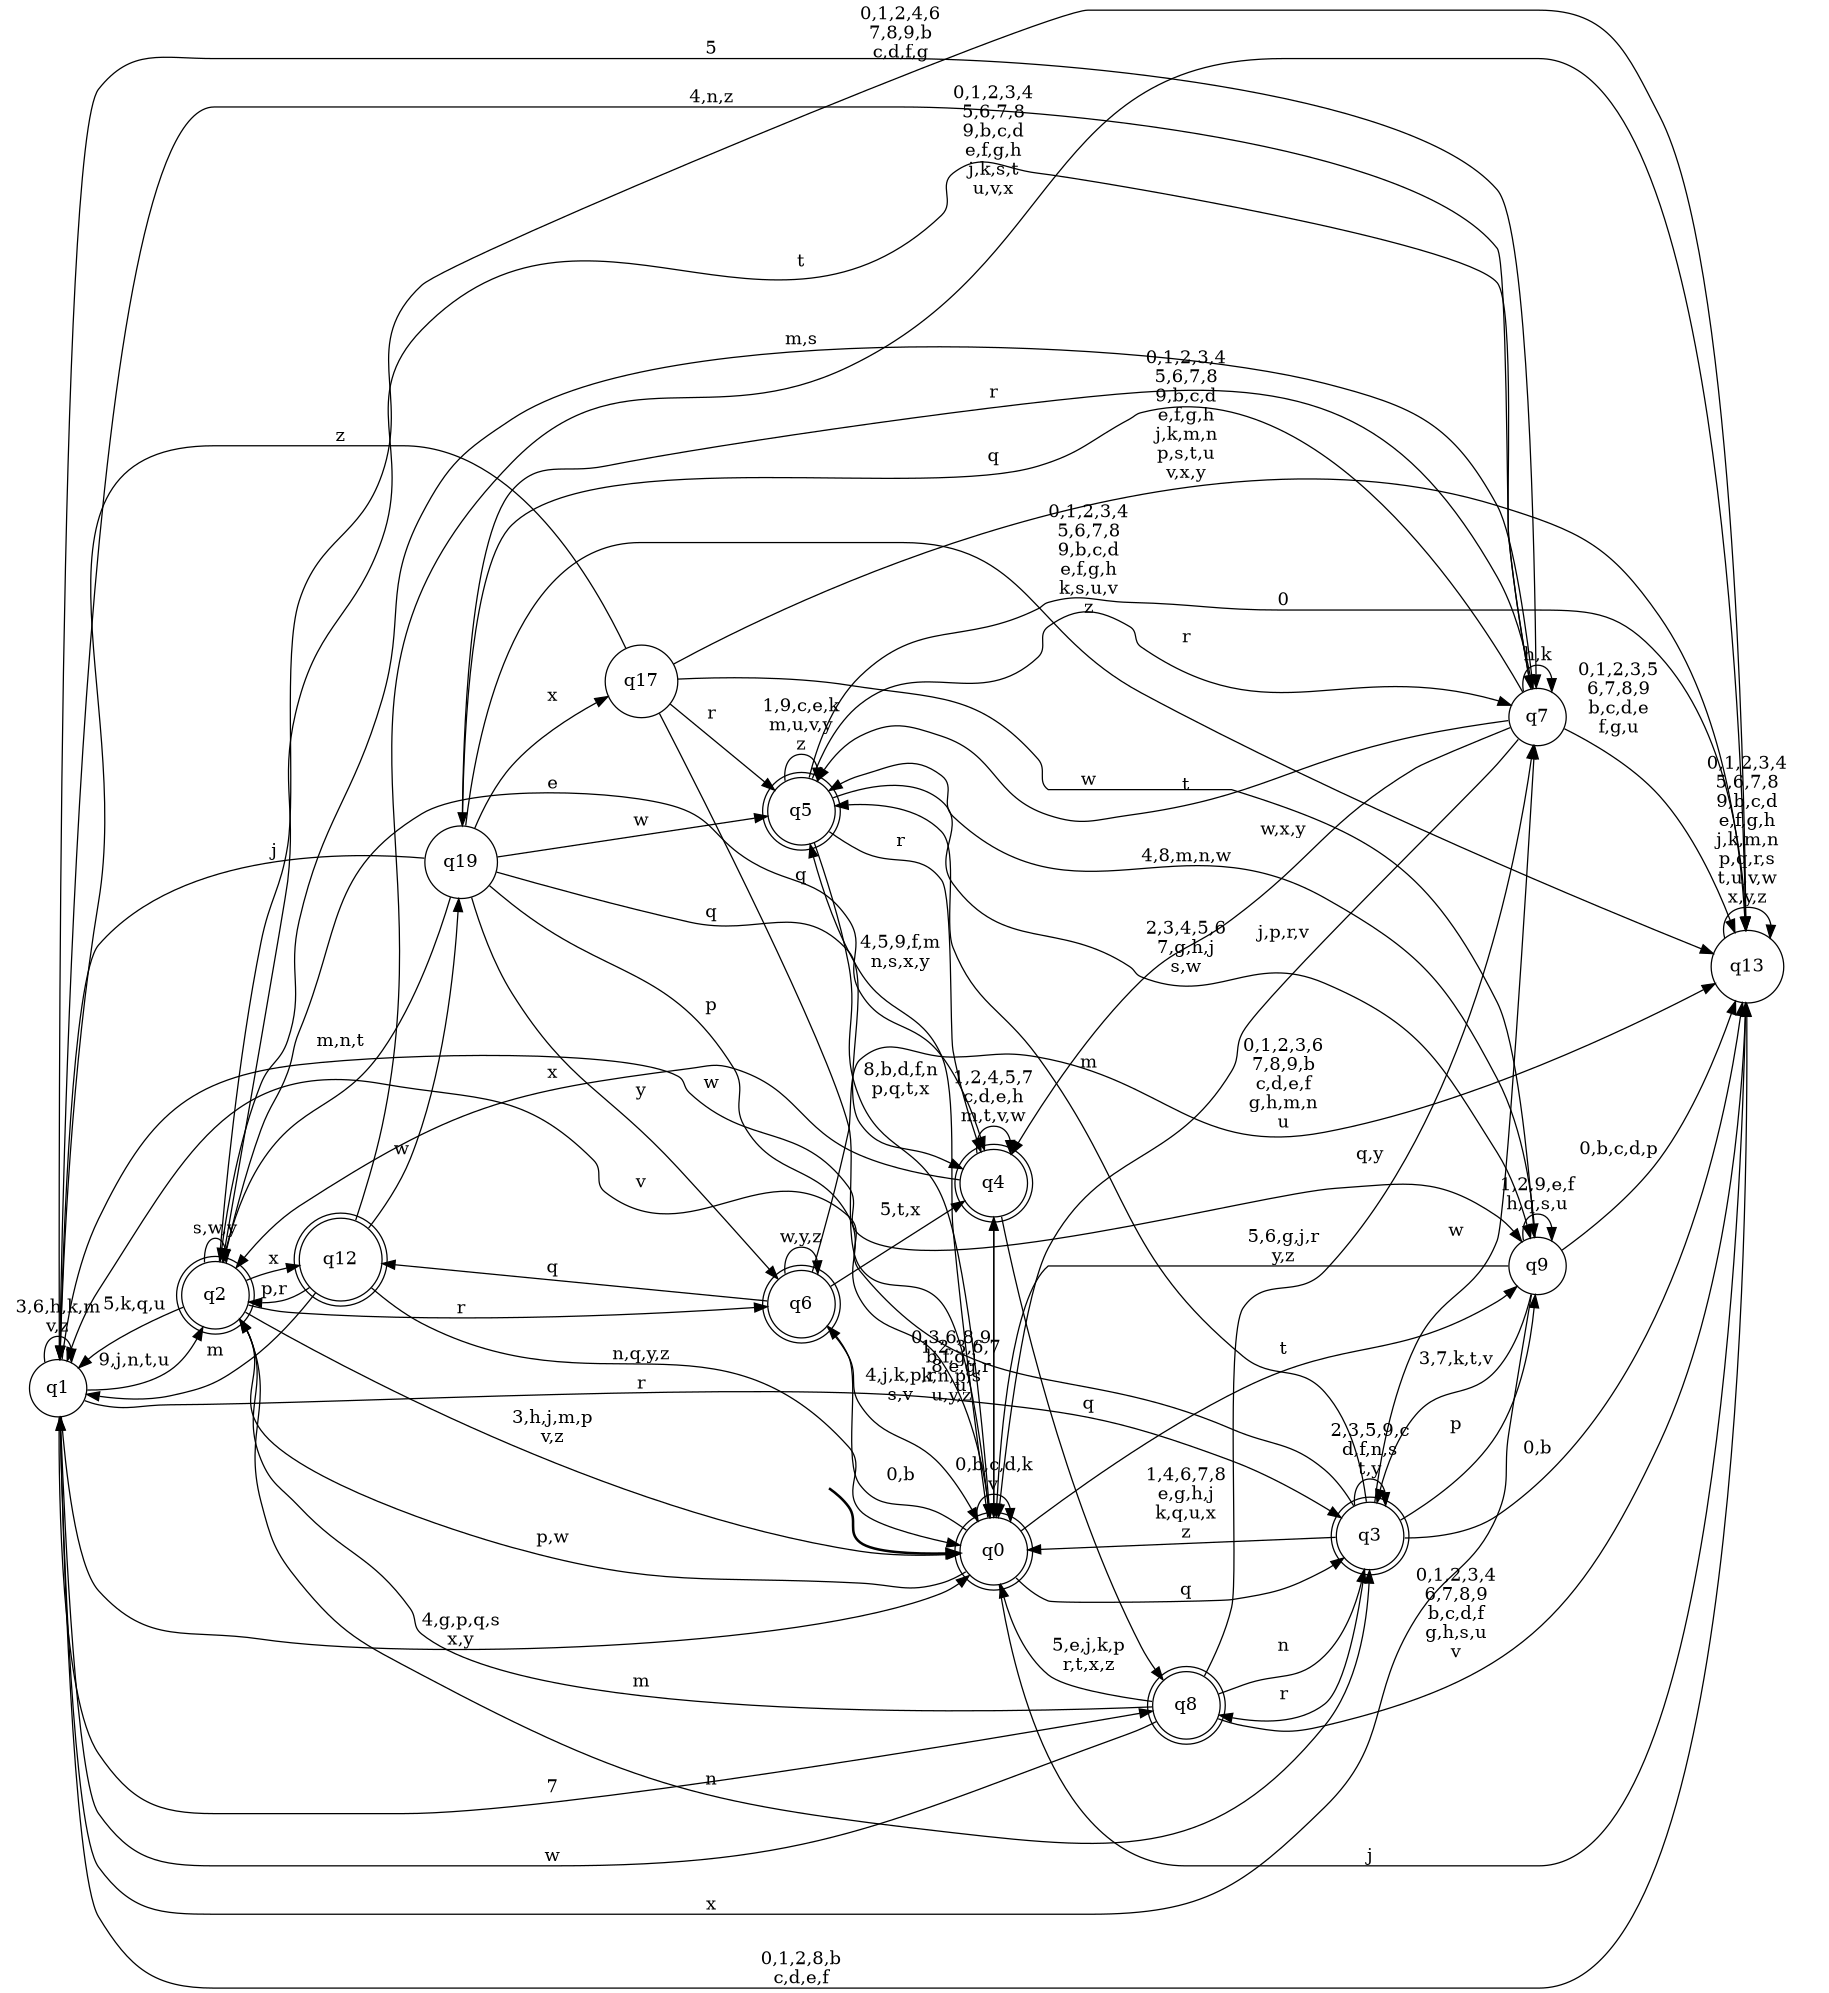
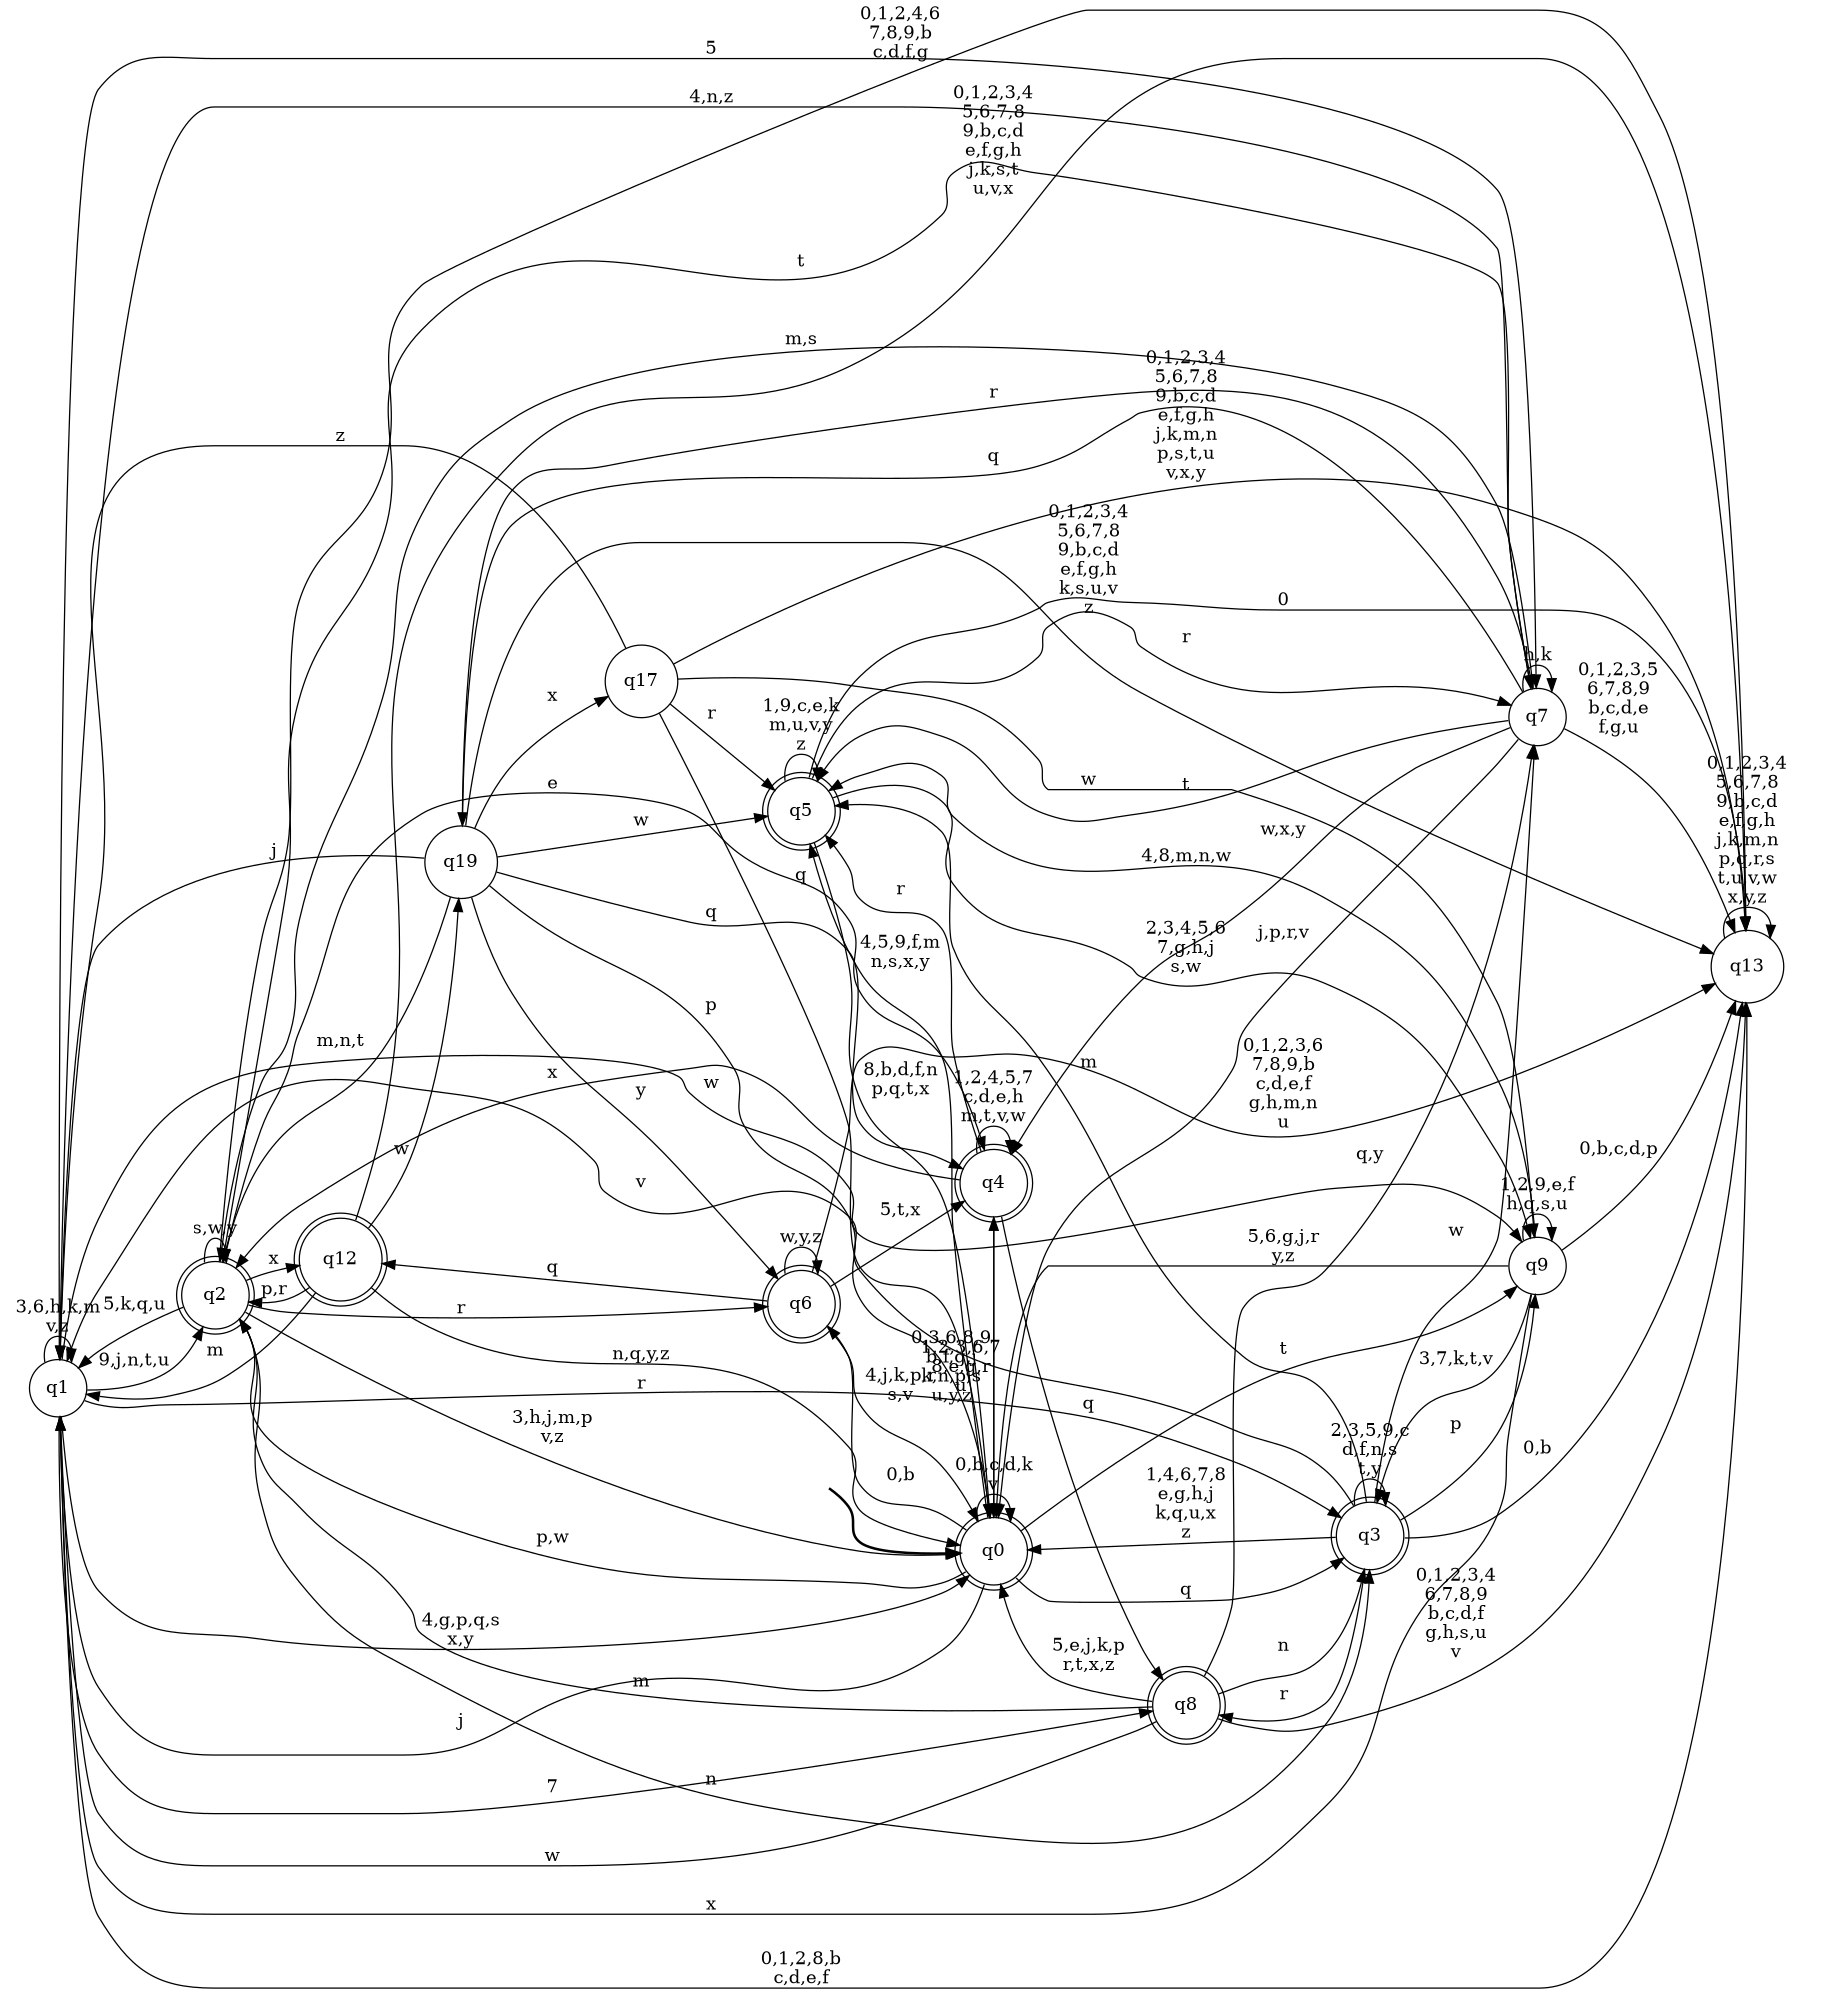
  digraph {
    rankdir=LR
    node [shape=doublecircle style="rounded,filled" color=black fillcolor=white]
    __start0 [height=0 shape=none style=invis width=0 color="" fillcolor=""]
    n2 [label=q0]
    n3 [label=q1 shape=circle style=filled]
    n4 [label=q2]
    n5 [label=q3]
    n6 [label=q4]
    n7 [label=q5]
    n8 [label=q6]
    n9 [label=q9 shape=circle style=filled]
    n10 [label=q7 shape=circle style=filled]
    n11 [label=q8]
    n12 [label=q13 shape=circle style=filled]
    n13 [label=q12]
    n14 [label=q19 shape=circle style=filled]
    n15 [label=q17 shape=circle style=filled]
    subgraph cluster_1 {
      nodesep=0.15
      ranksep=0.15
      style=invis
      __start0
      n2
    }
    __start0 -> n2 [penwidth=2]
    n2 -> n2 [label="0,b,c,d,k\nv"]
-   n2 -> n12 [label=j]
+   n2 -> n3 [label=j]
    n2 -> n4 [label="p,w"]
    n2 -> n5 [label=q]
    n2 -> n6 [label="1,2,3,6,7\n8,e,g,r\nu"]
    n2 -> n7 [label="4,5,9,f,m\nn,s,x,y"]
    n2 -> n8 [label="0,b"]
    n2 -> n9 [label=t]
    n3 -> n2 [label="4,g,p,q,s\nx,y"]
    n3 -> n3 [label="3,6,h,k,m\nv,z"]
    n3 -> n4 [label="9,j,n,t,u"]
    n3 -> n5 [label=r]
    n3 -> n9 [label=w]
    n3 -> n10 [label=5]
    n3 -> n11 [label=7]
    n3 -> n12 [label="0,1,2,8,b\nc,d,e,f"]
    n4 -> n2 [label="3,h,j,m,p\nv,z"]
    n4 -> n3 [label="5,k,q,u"]
    n4 -> n4 [label="s,w,y"]
    n4 -> n5 [label=n]
    n4 -> n6 [label=e]
    n4 -> n8 [label=r]
    n4 -> n10 [label=t]
    n4 -> n12 [label="0,1,2,4,6\n7,8,9,b\nc,d,f,g"]
    n4 -> n13 [label=x]
    n5 -> n2 [label="1,4,6,7,8\ne,g,h,j\nk,q,u,x\nz"]
    n5 -> n3 [label=v]
    n5 -> n5 [label="2,3,5,9,c\nd,f,n,s\nt,y"]
    n5 -> n7 [label=m]
    n5 -> n9 [label=p]
    n5 -> n10 [label=w]
    n5 -> n11 [label=r]
    n5 -> n12 [label="0,b"]
    n6 -> n2 [label="0,3,6,8,9\nb,f,g,j\nk,n,p,s\nu,y,z"]
    n6 -> n4 [label=x]
    n6 -> n6 [label="1,2,4,5,7\nc,d,e,h\nm,t,v,w"]
-   n7 -> n6 [label=r]
+   n6 -> n7 [label=r]
    n6 -> n11 [label=q]
    n7 -> n2 [label="8,b,d,f,n\np,q,t,x"]
    n7 -> n7 [label="1,9,c,e,k\nm,u,v,y\nz"]
    n7 -> n9 [label="2,3,4,5,6\n7,g,h,j\ns,w"]
    n7 -> n10 [label=r]
    n7 -> n12 [label=0]
    n8 -> n2 [label="4,j,k,p,r\ns,v"]
    n8 -> n6 [label="5,t,x"]
    n8 -> n8 [label="w,y,z"]
    n8 -> n12 [label="0,1,2,3,6\n7,8,9,b\nc,d,e,f\ng,h,m,n\nu"]
    n8 -> n13 [label=q]
    n9 -> n2 [label="5,6,g,j,r\ny,z"]
    n9 -> n3 [label=x]
    n9 -> n5 [label="3,7,k,t,v"]
    n9 -> n7 [label="4,8,m,n,w"]
    n9 -> n9 [label="1,2,9,e,f\nh,q,s,u"]
    n9 -> n12 [label="0,b,c,d,p"]
    n10 -> n2 [label="j,p,r,v"]
    n10 -> n3 [label="4,n,z"]
    n10 -> n4 [label="m,s"]
    n10 -> n6 [label="w,x,y"]
    n10 -> n7 [label=t]
    n10 -> n10 [label="h,k"]
    n10 -> n12 [label="0,1,2,3,5\n6,7,8,9\nb,c,d,e\nf,g,u"]
    n10 -> n14 [label=q]
    n11 -> n2 [label="5,e,j,k,p\nr,t,x,z"]
    n11 -> n3 [label=w]
    n11 -> n4 [label=m]
    n11 -> n5 [label=n]
    n11 -> n10 [label="q,y"]
    n11 -> n12 [label="0,1,2,3,4\n6,7,8,9\nb,c,d,f\ng,h,s,u\nv"]
    n12 -> n12 [label="0,1,2,3,4\n5,6,7,8\n9,b,c,d\ne,f,g,h\nj,k,m,n\np,q,r,s\nt,u,v,w\nx,y,z"]
    n13 -> n2 [label="n,q,y,z"]
    n13 -> n3 [label=m]
    n13 -> n4 [label="p,r"]
    n13 -> n12 [label="0,1,2,3,4\n5,6,7,8\n9,b,c,d\ne,f,g,h\nj,k,s,t\nu,v,x"]
    n13 -> n14 [label=w]
    n14 -> n2 [label=p]
    n14 -> n3 [label=j]
    n14 -> n4 [label="m,n,t"]
    n14 -> n6 [label=q]
    n14 -> n7 [label=w]
    n14 -> n8 [label=y]
    n14 -> n10 [label=r]
    n14 -> n12 [label="0,1,2,3,4\n5,6,7,8\n9,b,c,d\ne,f,g,h\nk,s,u,v\nz"]
    n14 -> n15 [label=x]
    n15 -> n2 [label=q]
    n15 -> n3 [label=z]
    n15 -> n7 [label=r]
    n15 -> n9 [label=w]
    n15 -> n12 [label="0,1,2,3,4\n5,6,7,8\n9,b,c,d\ne,f,g,h\nj,k,m,n\np,s,t,u\nv,x,y"]
  }
